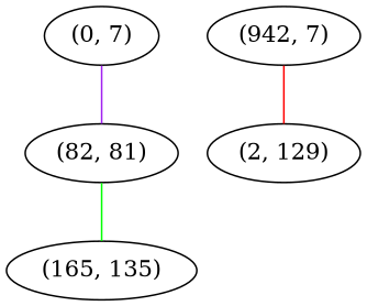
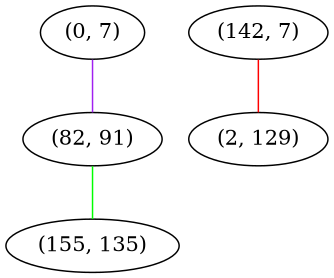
  graph {
    n1 [label="(0, 7)"]
-   "(82, 81)"
-   "(155, 135)" [label="(165, 135)"]
-   "(142, 7)" [label="(942, 7)"]
+   "(82, 81)" [label="(82, 91)"]
+   "(155, 135)"
+   "(142, 7)"
    "(2, 129)"
    n1 -- "(82, 81)" [color=purple weight=4]
    "(82, 81)" -- "(155, 135)" [color=green weight=2]
    "(142, 7)" -- "(2, 129)" [color=red weight=1]
  }
